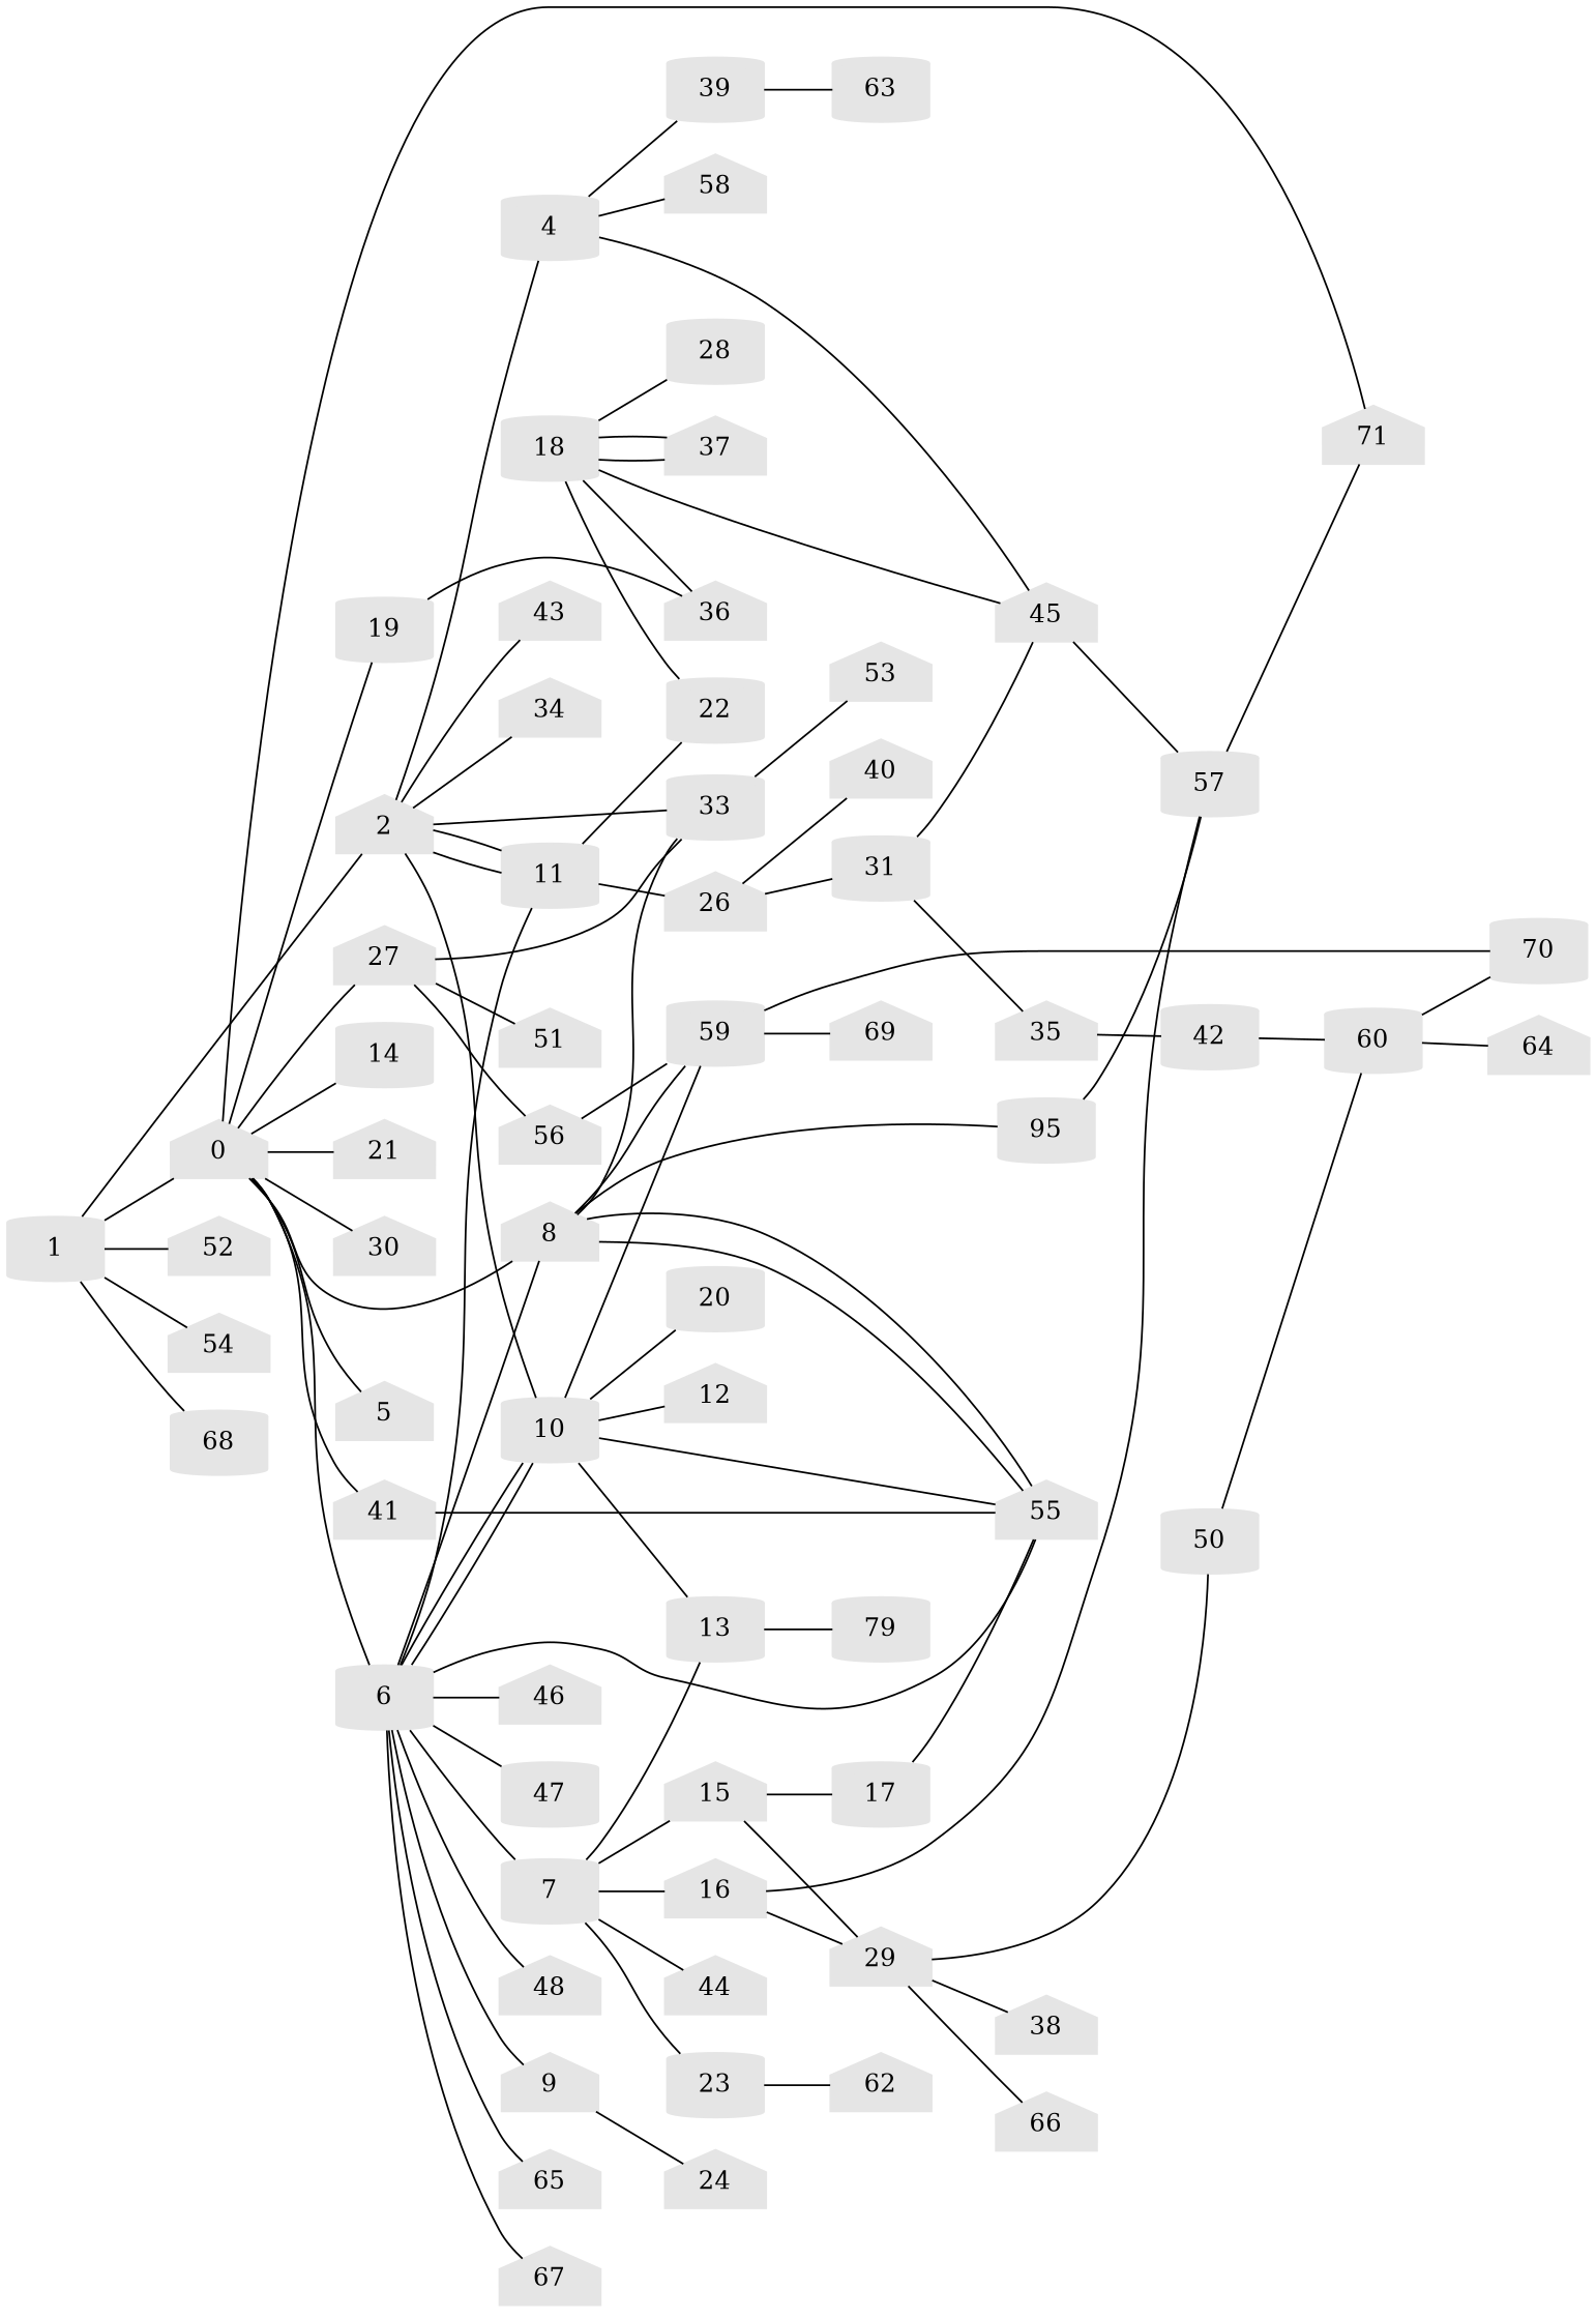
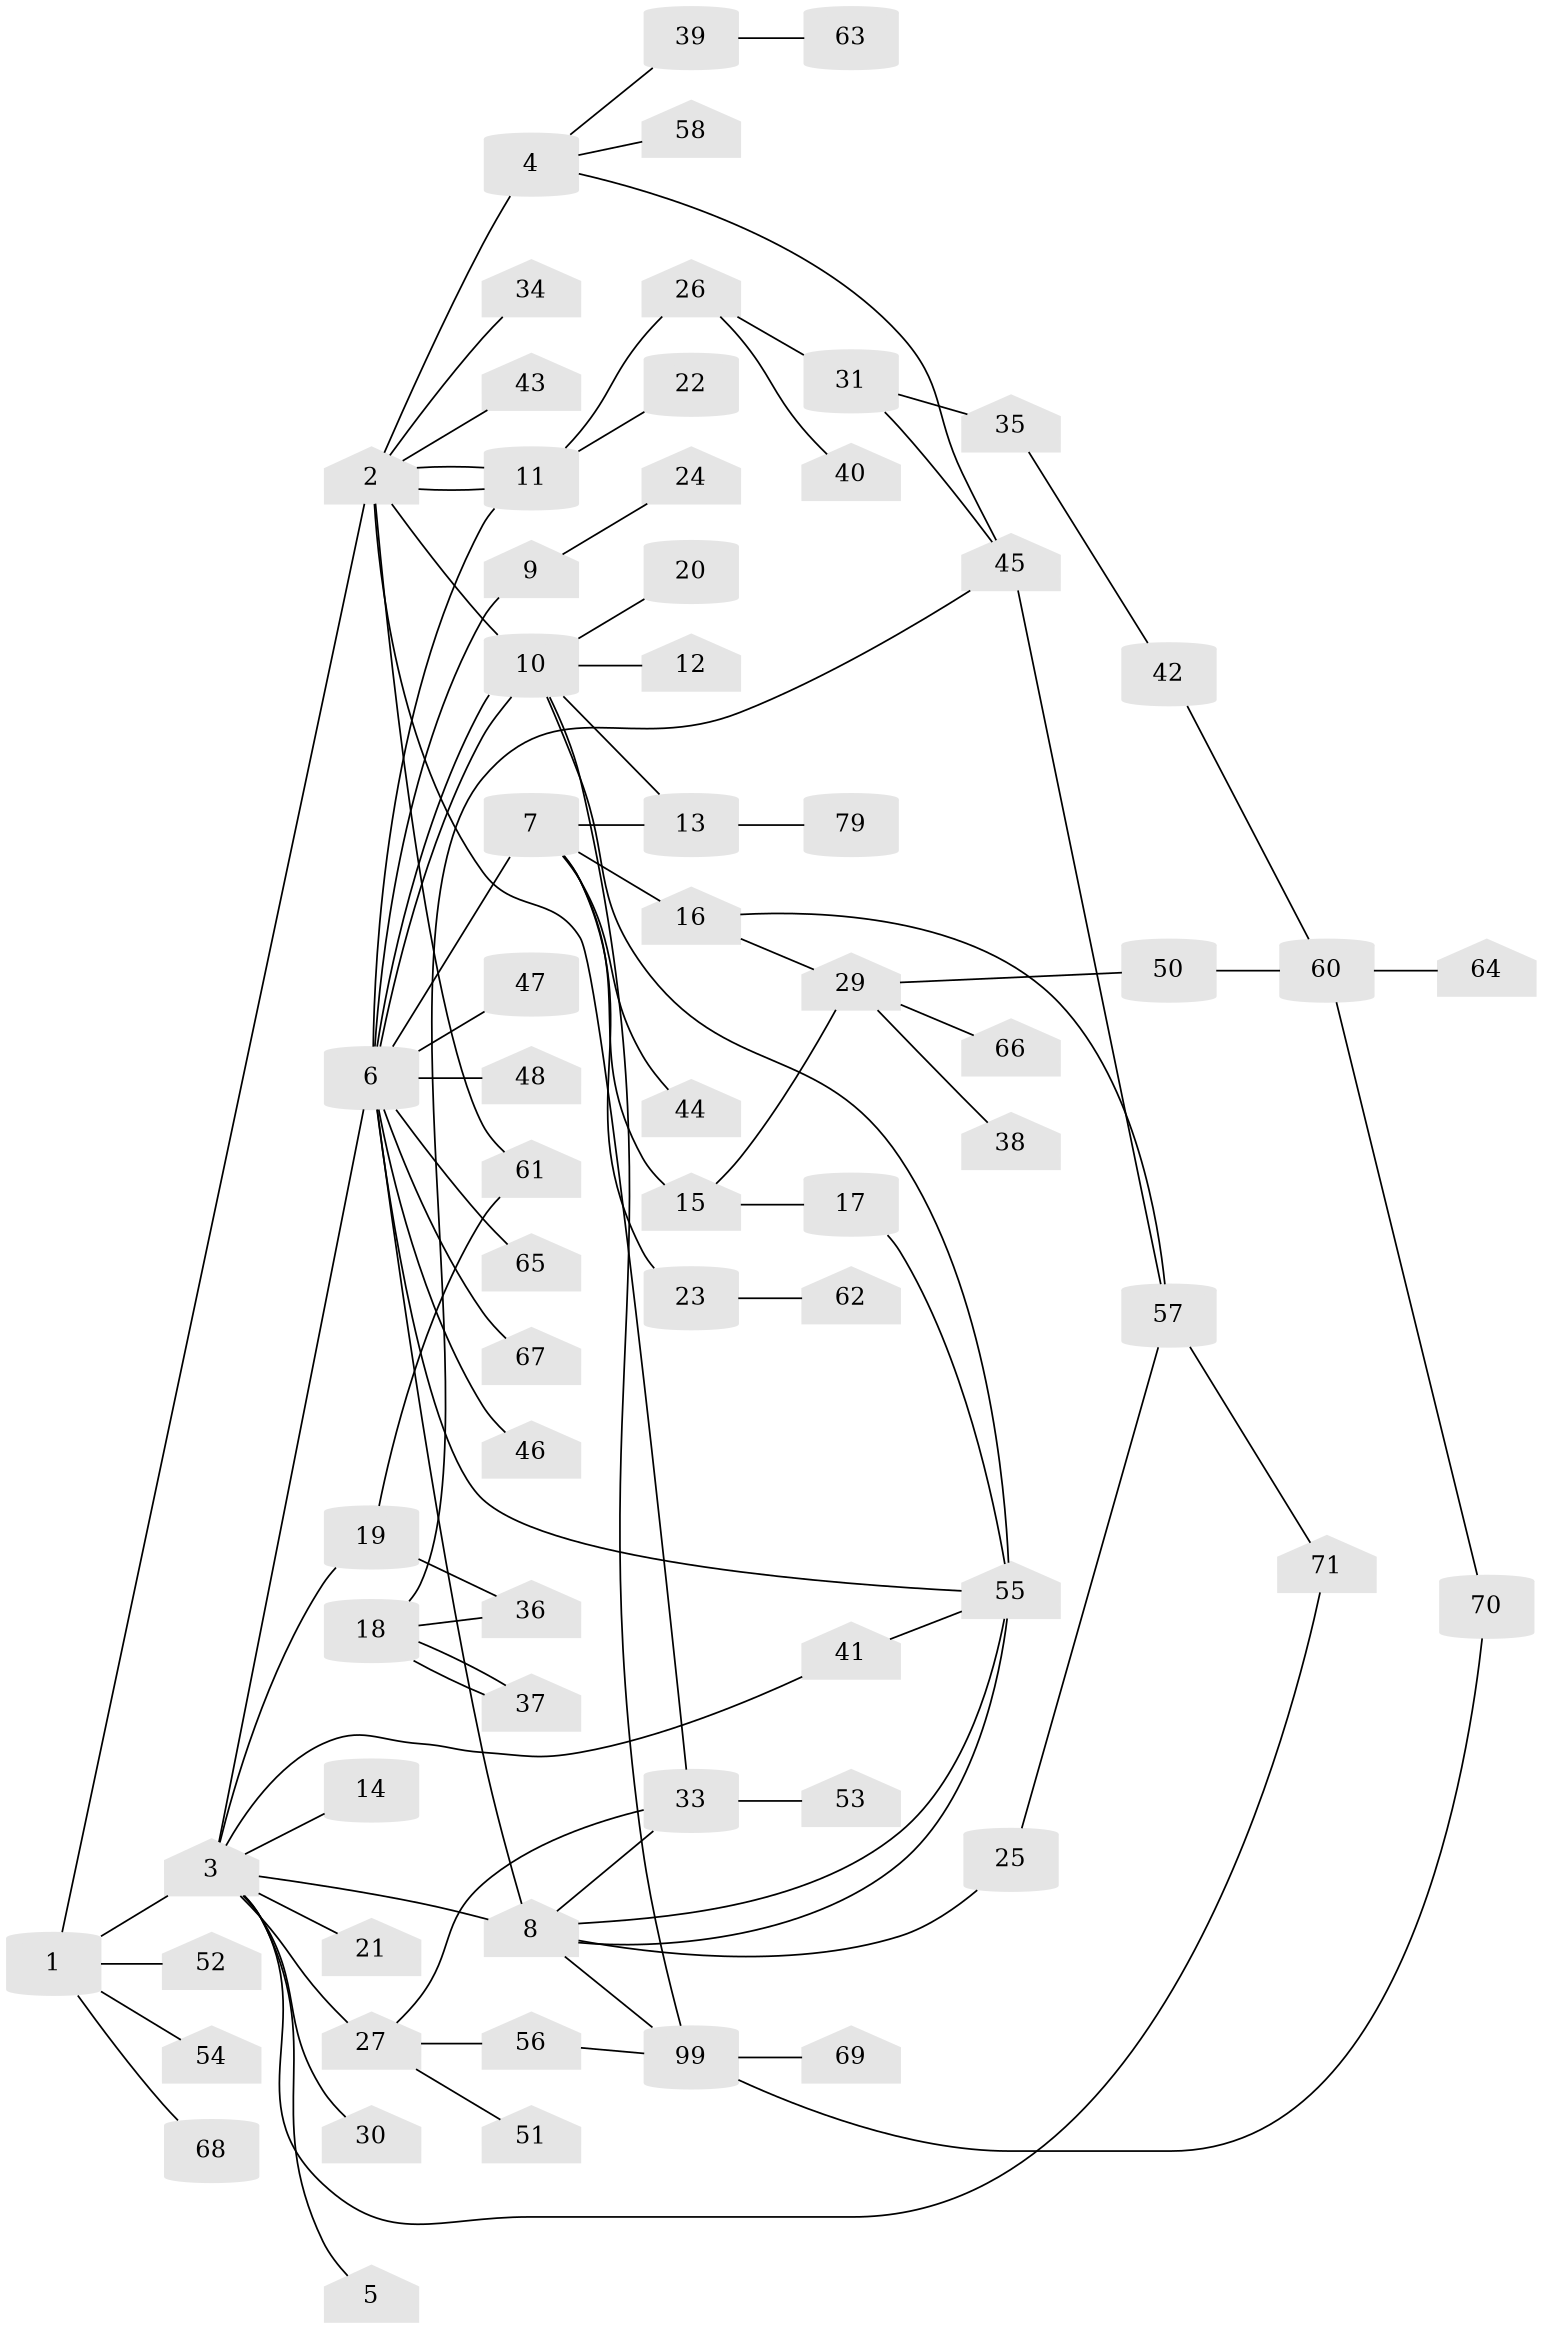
  graph {
    rankdir=LR
    node [color=gray90 shape=house style=filled]
    1 [shape=cylinder]
    2
-   3 [label=0]
+   3
    52
    54
    68 [shape=cylinder]
    4 [shape=cylinder]
    10 [shape=cylinder]
    11 [shape=cylinder]
    33 [shape=cylinder]
    34
    43
+   61
    5
    6 [shape=cylinder]
    8
    14 [shape=cylinder]
    19 [shape=cylinder]
    21
    27
    30
    41
    71
    39 [shape=cylinder]
    45
    58
    55
    13 [shape=cylinder]
-   59 [shape=cylinder]
+   59 [shape=cylinder label=99]
    12
    20 [shape=cylinder]
    22 [shape=cylinder]
    26
    53
    7 [shape=cylinder]
    9
    46
    47 [shape=cylinder]
    48
    65
    67
-   25 [shape=cylinder label=95]
+   25 [shape=cylinder]
    36
    51
    56
    63 [shape=cylinder]
    57 [shape=cylinder]
    15
    16
    23 [shape=cylinder]
    44
    24
    n53 [label=79 shape=cylinder]
    17 [shape=cylinder]
    29
    62
    69
    70 [shape=cylinder]
    18 [shape=cylinder]
-   28 [shape=cylinder]
    37
    31 [shape=cylinder]
    40
    38
    50 [shape=cylinder]
    66
    35
    60 [shape=cylinder]
    42 [shape=cylinder]
    64
    1 -- 2
    1 -- 3
    1 -- 52
    1 -- 54
    1 -- 68
    2 -- 4
    2 -- 10
    2 -- 11
    2 -- 11
    2 -- 33
    2 -- 34
    2 -- 43
+   2 -- 61
    3 -- 5
    3 -- 6
    3 -- 8
    3 -- 14
    3 -- 19
    3 -- 21
    3 -- 27
    3 -- 30
    3 -- 41
    3 -- 71
    4 -- 39
    4 -- 45
    4 -- 58
    10 -- 55
    10 -- 13
    10 -- 59
    10 -- 12
    10 -- 20
    11 -- 22
    11 -- 26
    33 -- 53
    6 -- 10
    6 -- 10
    6 -- 11
    6 -- 8
    6 -- 55
    6 -- 7
    6 -- 9
    6 -- 46
    6 -- 47
    6 -- 48
    6 -- 65
    6 -- 67
    8 -- 33
    8 -- 55
    8 -- 55
    8 -- 59
    8 -- 25
+   19 -- 61
    19 -- 36
    27 -- 33
    27 -- 51
    27 -- 56
    41 -- 55
    39 -- 63
    45 -- 57
    13 -- n53
    59 -- 69
    59 -- 70
    26 -- 31
    26 -- 40
    7 -- 13
    7 -- 15
    7 -- 16
    7 -- 23
    7 -- 44
    9 -- 24
    25 -- 57
    56 -- 59
    57 -- 71
    15 -- 17
    15 -- 29
    16 -- 57
    16 -- 29
    23 -- 62
    17 -- 55
    29 -- 38
    29 -- 50
    29 -- 66
    18 -- 45
-   18 -- 22
    18 -- 36
-   18 -- 28
    18 -- 37
    18 -- 37
    31 -- 45
    31 -- 35
    50 -- 60
    35 -- 42
    60 -- 70
    60 -- 64
    42 -- 60
  }
